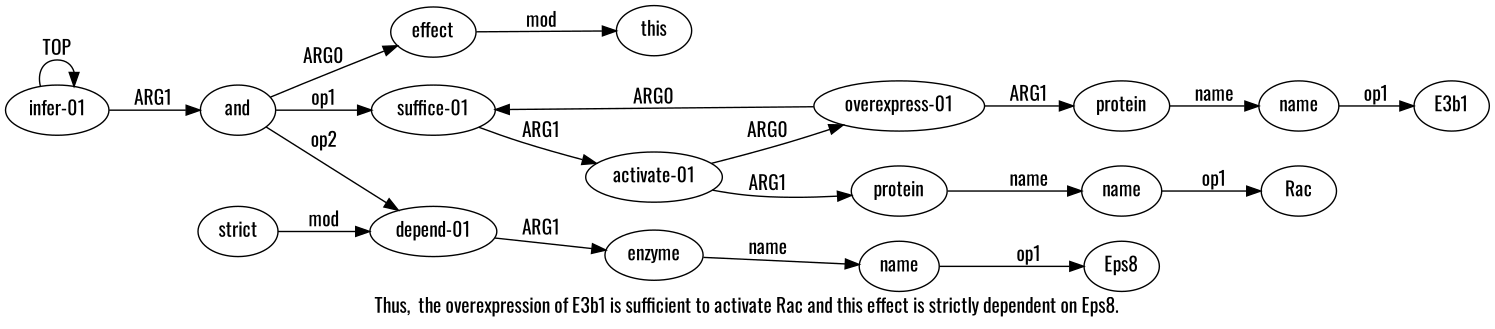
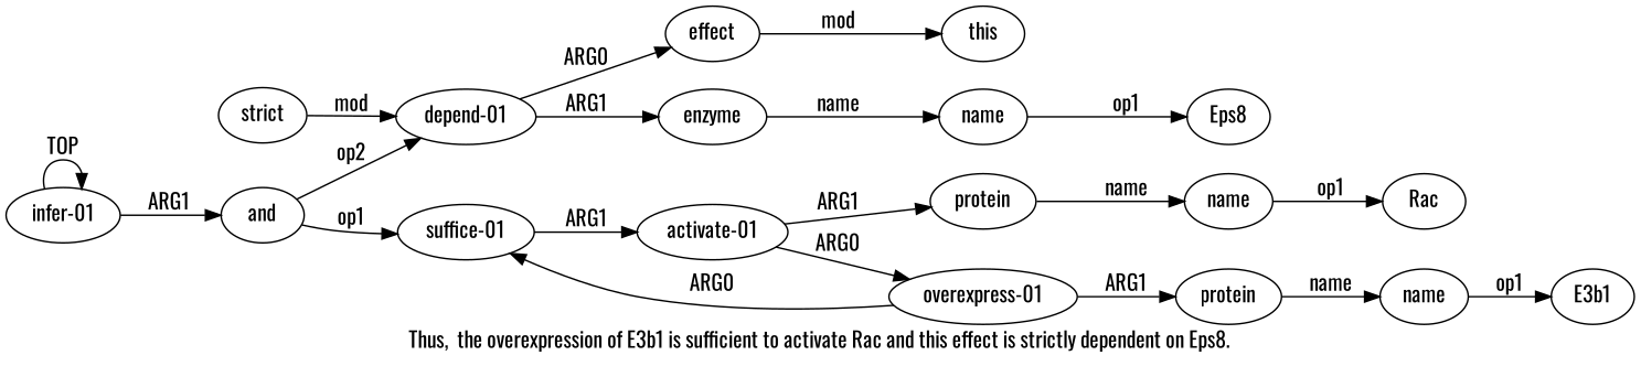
  digraph {
    fontname=Oswald
    label="Thus,  the overexpression of E3b1 is sufficient to activate Rac and this effect is strictly dependent on Eps8."
    rankdir=LR
    node [color=black fontname=Oswald gold_ind=-1 gold_label=name test_ind=-1 test_label=name]
    edge [color=black fontname=Oswald gold_label=ARG1 test_label=ARG1]
    n1 [gold_ind=14 gold_label="strict" label="strict" test_ind=14 test_label="strict"]
    n2 [gold_ind=9 gold_label="depend-01" label="depend-01" test_ind=9 test_label="depend-01"]
    n3 [gold_label=Rac label=Rac test_label=Rac]
    n4 [gold_ind=11 gold_label=this label=this test_ind=11 test_label=this]
    n5 [gold_ind=10 gold_label=effect label=effect test_ind=10 test_label=effect]
    n6 [gold_ind=13 label=name test_ind=13]
    n7 [gold_label=Eps8 label=Eps8 test_label=Eps8]
    n8 [gold_ind=12 gold_label=enzyme label=enzyme test_ind=12 test_label=enzyme]
    n9 [gold_label=E3b1 label=E3b1 test_label=E3b1]
    n10 [gold_ind=1 gold_label=and label=and test_ind=1 test_label=and]
    n11 [gold_ind=2 gold_label="suffice-01" label="suffice-01" test_ind=2 test_label="suffice-01"]
    n12 [gold_ind=6 gold_label="activate-01" label="activate-01" test_ind=6 test_label="activate-01"]
    n13 [gold_ind=3 gold_label="overexpress-01" label="overexpress-01" test_ind=3 test_label="overexpress-01"]
    n14 [gold_ind=4 gold_label=protein label=protein test_ind=4 test_label=protein]
    n15 [gold_ind=7 gold_label=protein label=protein test_ind=7 test_label=protein]
    n16 [gold_ind=0 gold_label="infer-01" label="infer-01" test_ind=0 test_label="infer-01"]
    n17 [gold_ind=5 label=name test_ind=5]
    n18 [gold_ind=8 label=name test_ind=8]
    n1 -> n2 [gold_label=mod label=mod test_label=mod]
-   n10 -> n5 [gold_label=ARG0 label=ARG0 test_label=ARG0]
+   n2 -> n5 [gold_label=ARG0 label=ARG0 test_label=ARG0]
    n2 -> n8 [label=ARG1]
    n5 -> n4 [gold_label=mod label=mod test_label=mod]
    n6 -> n7 [gold_label=op1 label=op1 test_label=op1]
    n8 -> n6 [gold_label=name label=name test_label=name]
    n10 -> n2 [gold_label=op2 label=op2 test_label=op2]
    n10 -> n11 [gold_label=op1 label=op1 test_label=op1]
    n11 -> n12 [label=ARG1]
    n12 -> n13 [gold_label=ARG0 label=ARG0 test_label=ARG0]
    n12 -> n15 [label=ARG1]
    n13 -> n11 [gold_label=ARG0 label=ARG0 test_label=ARG0]
    n13 -> n14 [label=ARG1]
    n14 -> n17 [gold_label=name label=name test_label=name]
    n15 -> n18 [gold_label=name label=name test_label=name]
    n16 -> n10 [label=ARG1]
    n16 -> n16 [gold_label=TOP label=TOP test_label=TOP]
    n17 -> n9 [gold_label=op1 label=op1 test_label=op1]
    n18 -> n3 [gold_label=op1 label=op1 test_label=op1]
  }
